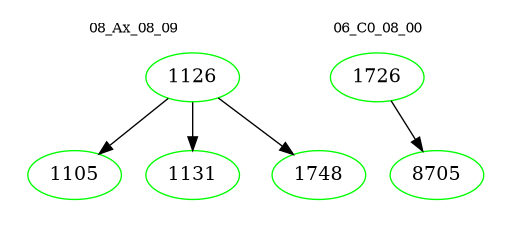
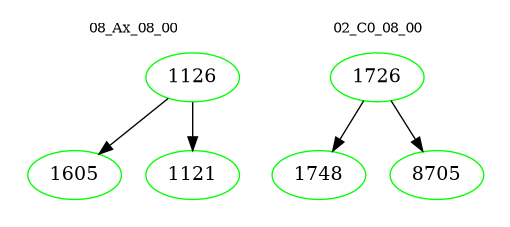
  digraph {
    node [color=green]
    edge [color=black]
    n1 [label=1126]
-   n2 [label=1105]
-   n3 [label=1131]
+   n2 [label=1605]
+   n3 [label=1121]
    n4 [label=1726]
    n5 [label=8705]
    n6 [label=1748]
    subgraph cluster_1 {
      color=white
      fontsize=10
-     label="08_Ax_08_09"
+     label="08_Ax_08_00"
      n1
      n2
      n3
    }
    subgraph cluster_2 {
      color=white
      fontsize=10
-     label="06_C0_08_00"
+     label="02_C0_08_00"
      n4
      n5
      n6
    }
    n1 -> n2
    n1 -> n3
    n4 -> n5
-   n1 -> n6
+   n4 -> n6
  }
